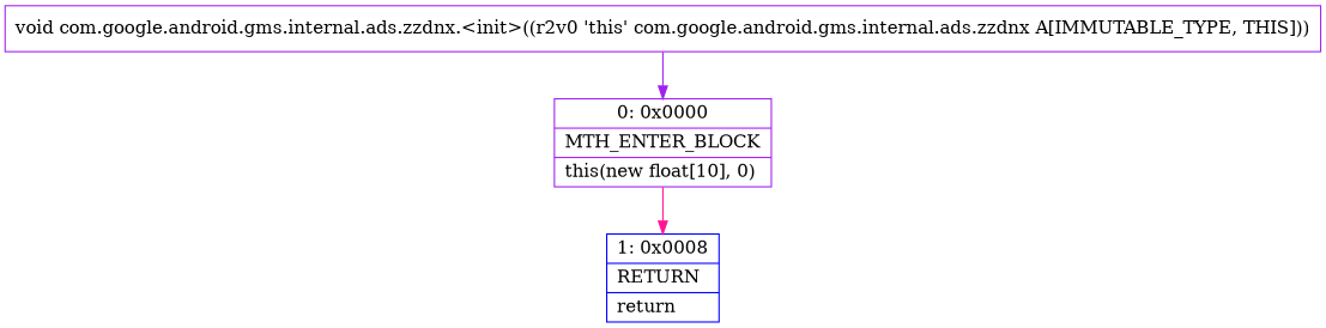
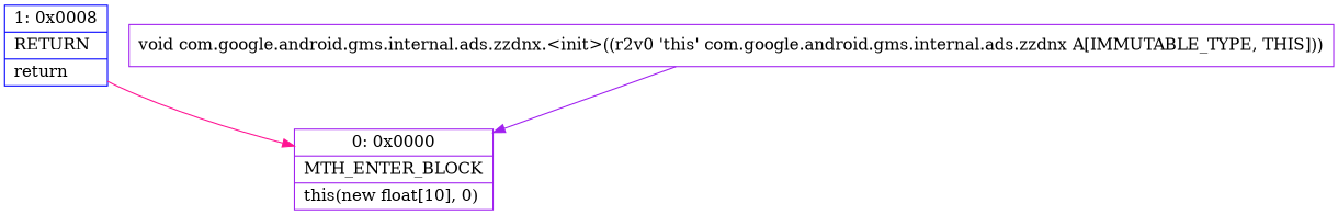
  digraph {
    node [shape=record color=purple]
    n1 [label="{0\:\ 0x0000|MTH_ENTER_BLOCK\l|this(new float[10], 0)\l}"]
    n2 [label="{1\:\ 0x0008|RETURN\l|return\l}" color=blue]
    n3 [label="{void com.google.android.gms.internal.ads.zzdnx.\<init\>((r2v0 'this' com.google.android.gms.internal.ads.zzdnx A[IMMUTABLE_TYPE, THIS])) }"]
-   n1 -> n2 [color=deeppink]
+   n2 -> n1 [color=deeppink]
    n3 -> n1 [color=purple]
  }
